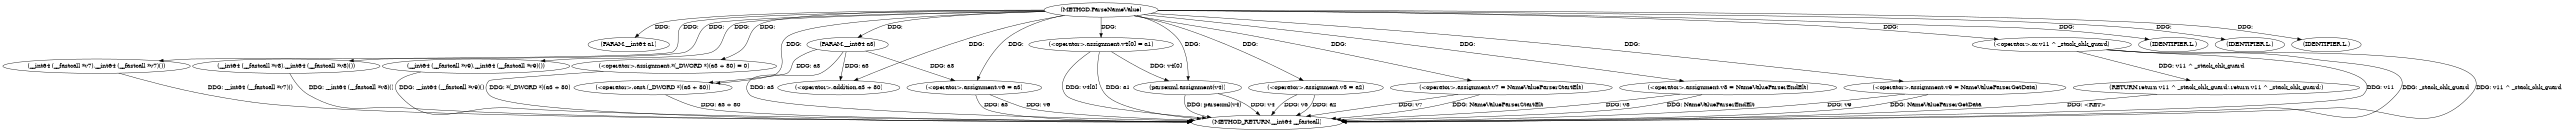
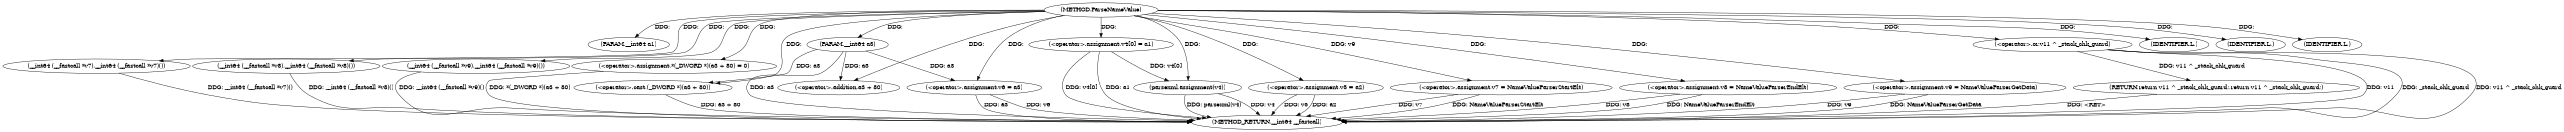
  digraph {
    n1 [label="(METHOD,ParseNameValue)"]
    n2 [label="(PARAM,__int64 a1)"]
    n3 [label="(PARAM,__int64 a3)"]
    n4 [label="(__int64 (__fastcall *v7),__int64 (__fastcall *v7)())"]
    n5 [label="(__int64 (__fastcall *v8),__int64 (__fastcall *v8)())"]
    n6 [label="(__int64 (__fastcall *v9),__int64 (__fastcall *v9)())"]
    n7 [label="(IDENTIFIER,L,)"]
    n8 [label="(<operator>.assignment,*(_DWORD *)(a3 + 80) = 0)"]
    n9 [label="(<operator>.cast,(_DWORD *)(a3 + 80))"]
    n10 [label="(<operator>.addition,a3 + 80)"]
    n11 [label="(IDENTIFIER,L,)"]
    n12 [label="(<operator>.assignment,v4[0] = a1)"]
    n13 [label="(<operator>.assignment,v5 = a2)"]
    n14 [label="(<operator>.assignment,v6 = a3)"]
    n15 [label="(<operator>.assignment,v7 = NameValueParserStartElt)"]
    n16 [label="(<operator>.assignment,v8 = NameValueParserEndElt)"]
    n17 [label="(<operator>.assignment,v9 = NameValueParserGetData)"]
    n18 [label="(IDENTIFIER,L,)"]
    n19 [label="(parsexml,assignment(v4))"]
    n20 [label="(<operator>.or,v11 ^ _stack_chk_guard)"]
    n21 [label="(METHOD_RETURN,__int64 __fastcall)"]
    n22 [label="(RETURN,return v11 ^ _stack_chk_guard;,return v11 ^ _stack_chk_guard;)"]
    n1 -> n2 [label="DDG: "]
    n1 -> n3 [label="DDG: "]
    n1 -> n4 [label="DDG: "]
    n1 -> n5 [label="DDG: "]
    n1 -> n6 [label="DDG: "]
    n1 -> n7 [label="DDG: "]
    n1 -> n8 [label="DDG: "]
    n1 -> n9 [label="DDG: "]
    n1 -> n10 [label="DDG: "]
    n1 -> n11 [label="DDG: "]
    n1 -> n12 [label="DDG: "]
    n1 -> n13 [label="DDG: "]
    n1 -> n14 [label="DDG: "]
-   n1 -> n15 [label="DDG: "]
+   n1 -> n15 [label="DDG: v9"]
    n1 -> n16 [label="DDG: "]
    n1 -> n17 [label="DDG: "]
    n1 -> n18 [label="DDG: "]
    n1 -> n19 [label="DDG: "]
    n1 -> n20 [label="DDG: "]
    n3 -> n9 [label="DDG: a3"]
    n3 -> n10 [label="DDG: a3"]
    n3 -> n14 [label="DDG: a3"]
    n3 -> n21 [label="DDG: a3"]
    n4 -> n21 [label="DDG: __int64 (__fastcall *v7)()"]
    n5 -> n21 [label="DDG: __int64 (__fastcall *v8)()"]
    n6 -> n21 [label="DDG: __int64 (__fastcall *v9)()"]
    n8 -> n21 [label="DDG: *(_DWORD *)(a3 + 80)"]
    n9 -> n21 [label="DDG: a3 + 80"]
    n12 -> n19 [label="DDG: v4[0]"]
    n12 -> n21 [label="DDG: a1"]
    n12 -> n21 [label="DDG: v4[0]"]
    n13 -> n21 [label="DDG: v5"]
    n13 -> n21 [label="DDG: a2"]
    n14 -> n21 [label="DDG: a3"]
    n14 -> n21 [label="DDG: v6"]
    n15 -> n21 [label="DDG: v7"]
    n15 -> n21 [label="DDG: NameValueParserStartElt"]
    n16 -> n21 [label="DDG: v8"]
    n16 -> n21 [label="DDG: NameValueParserEndElt"]
    n17 -> n21 [label="DDG: v9"]
    n17 -> n21 [label="DDG: NameValueParserGetData"]
    n19 -> n21 [label="DDG: parsexml(v4)"]
    n19 -> n21 [label="DDG: v4"]
    n20 -> n21 [label="DDG: v11"]
    n20 -> n21 [label="DDG: _stack_chk_guard"]
    n20 -> n21 [label="DDG: v11 ^ _stack_chk_guard"]
    n20 -> n22 [label="DDG: v11 ^ _stack_chk_guard"]
    n22 -> n21 [label="DDG: <RET>"]
  }
